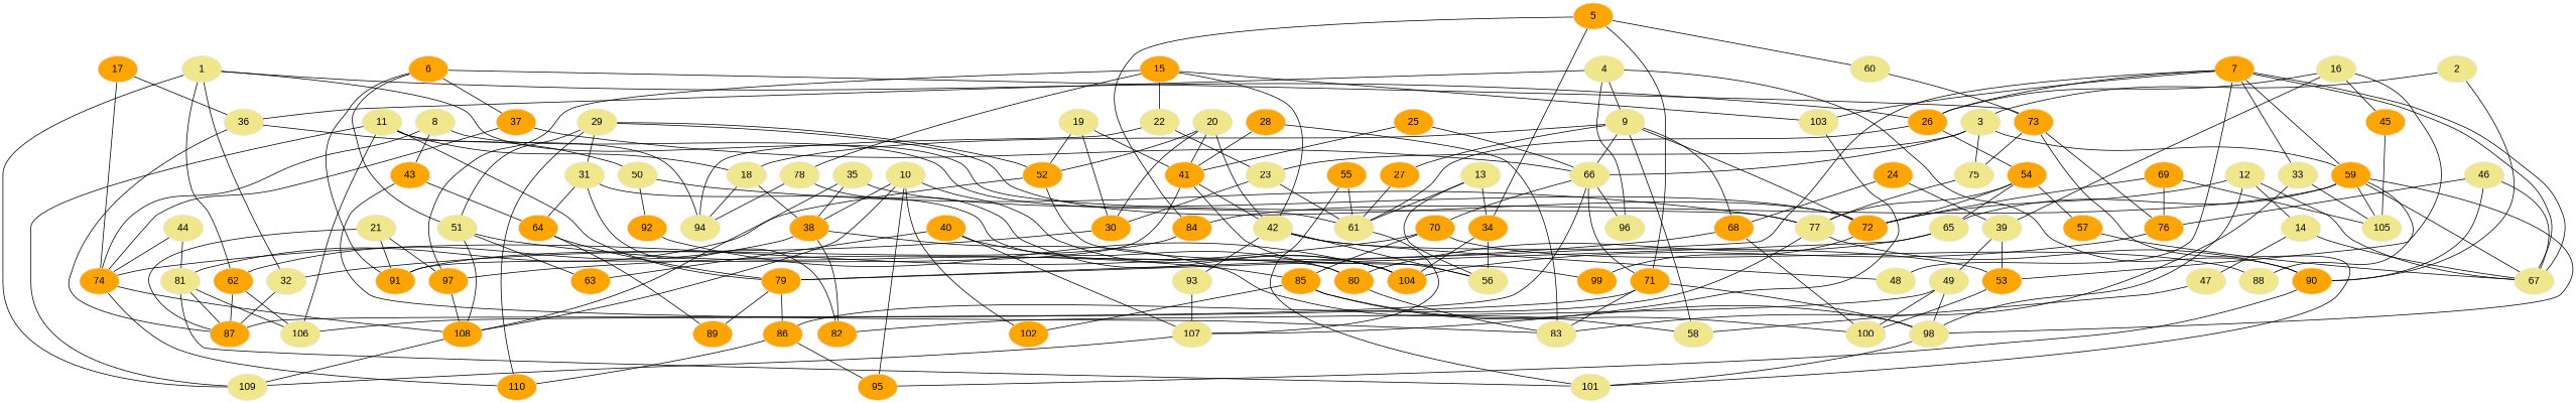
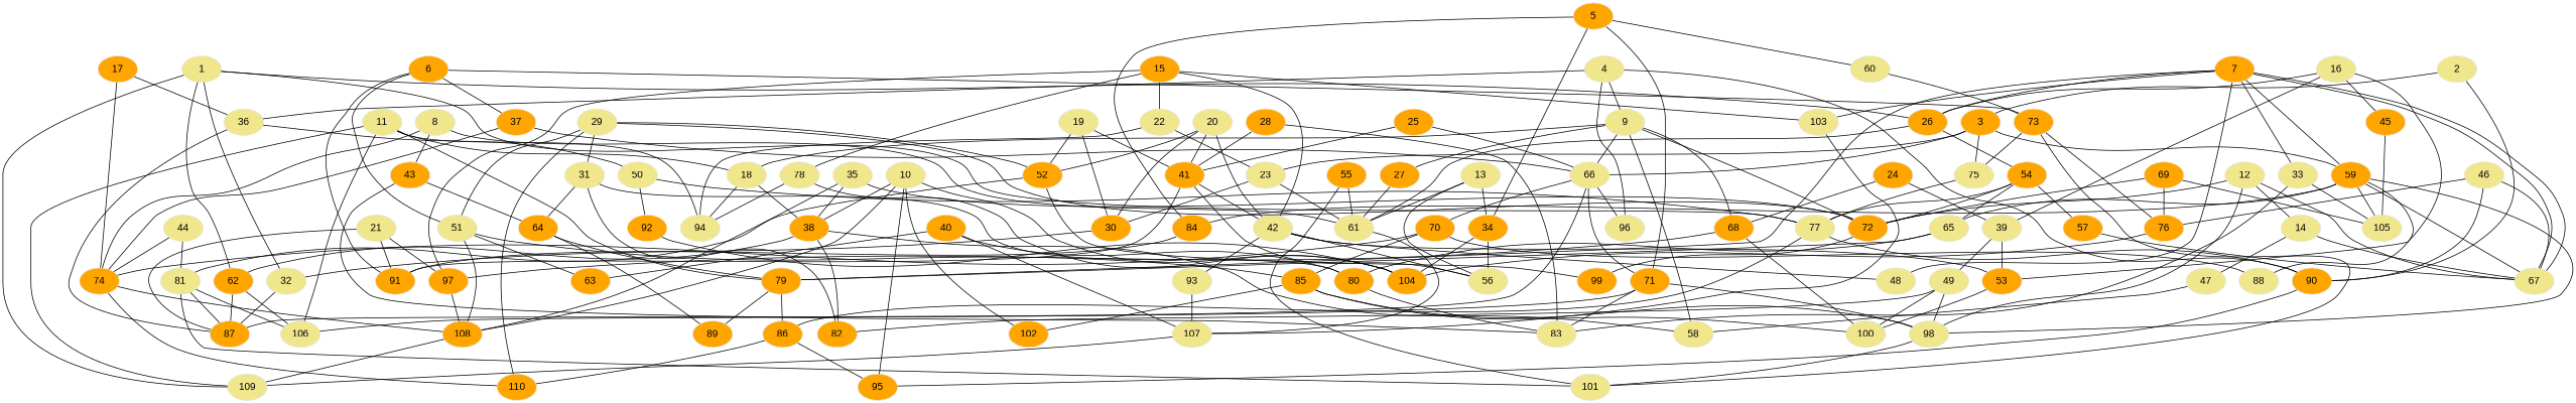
  graph {
    fontname="Liberation Sans"
    node [color=gray90 fillcolor=khaki fontname="Liberation Sans" style=filled]
    edge [fontname="Liberation Sans"]
    26 [fillcolor=orange]
    1
    32
    62 [fillcolor=orange]
    77
    109
    61
    54 [fillcolor=orange]
    87 [fillcolor=orange]
    106
    90 [fillcolor=orange]
    86 [fillcolor=orange]
-   3
+   3 [fillcolor=orange]
    2
    23
    59 [fillcolor=orange]
    66
    75
    95 [fillcolor=orange]
    30 [fillcolor=orange]
    84 [fillcolor=orange]
    67
    98
    105
    65
    88
    96
    71 [fillcolor=orange]
    70 [fillcolor=orange]
    4
    9
    36
    18
    27 [fillcolor=orange]
    58
    68 [fillcolor=orange]
    72 [fillcolor=orange]
    50
    5 [fillcolor=orange]
    34 [fillcolor=orange]
    60
    104 [fillcolor=orange]
    56
    73 [fillcolor=orange]
    83
    91 [fillcolor=orange]
    6 [fillcolor=orange]
    37 [fillcolor=orange]
    51
    74 [fillcolor=orange]
    108 [fillcolor=orange]
    63 [fillcolor=orange]
    85 [fillcolor=orange]
    76 [fillcolor=orange]
    101
    7 [fillcolor=orange]
    33
    48
    79 [fillcolor=orange]
    103
    89 [fillcolor=orange]
    107
    43 [fillcolor=orange]
    8
    64 [fillcolor=orange]
    110 [fillcolor=orange]
    38 [fillcolor=orange]
    94
    97 [fillcolor=orange]
    100
    99 [fillcolor=orange]
    10
    102 [fillcolor=orange]
    82 [fillcolor=orange]
    11
    12
    14
    47
    13
    15 [fillcolor=orange]
    22
    42
    78
    53 [fillcolor=orange]
    93
    16
    39
    45 [fillcolor=orange]
    49
    17 [fillcolor=orange]
    19
    41 [fillcolor=orange]
    52 [fillcolor=orange]
    81
    20
    21
    24 [fillcolor=orange]
    25 [fillcolor=orange]
    57 [fillcolor=orange]
    28 [fillcolor=orange]
    29
    31
    80 [fillcolor=orange]
    35
    92 [fillcolor=orange]
    40 [fillcolor=orange]
    44
    46
    55 [fillcolor=orange]
    69 [fillcolor=orange]
    26 -- 61
    26 -- 54
    1 -- 26
    1 -- 32
    1 -- 62
    1 -- 77
    1 -- 109
    32 -- 87
    62 -- 87
    62 -- 106
    77 -- 90
    77 -- 86
    61 -- 107
    54 -- 77
    54 -- 65
    54 -- 72
    54 -- 57
    90 -- 95
    86 -- 95
    86 -- 110
    3 -- 23
    3 -- 59
    3 -- 66
    3 -- 75
    2 -- 90
    2 -- 3
    23 -- 61
    23 -- 30
    59 -- 84
    59 -- 67
    59 -- 98
    59 -- 105
    59 -- 65
    59 -- 88
    66 -- 87
    66 -- 96
    66 -- 71
    66 -- 70
    75 -- 77
    30 -- 32
    84 -- 91
    98 -- 101
    65 -- 79
    65 -- 80
    71 -- 106
    71 -- 98
    71 -- 83
    70 -- 88
    70 -- 74
    70 -- 85
    4 -- 90
    4 -- 96
    4 -- 9
    4 -- 36
    9 -- 66
    9 -- 18
    9 -- 27
    9 -- 58
    9 -- 68
    9 -- 72
    36 -- 87
    36 -- 50
    18 -- 38
    18 -- 94
    27 -- 61
    68 -- 97
    68 -- 100
    72 -- 99
    50 -- 77
    50 -- 92
    5 -- 84
    5 -- 71
    5 -- 34
    5 -- 60
    34 -- 104
    34 -- 56
    60 -- 73
    73 -- 75
    73 -- 76
    73 -- 101
    6 -- 73
    6 -- 91
    6 -- 37
    6 -- 51
    37 -- 66
    37 -- 74
    51 -- 108
    51 -- 63
    51 -- 85
    74 -- 108
    74 -- 110
    108 -- 109
    85 -- 98
    85 -- 100
    85 -- 102
    76 -- 104
    7 -- 26
    7 -- 59
    7 -- 67
    7 -- 67
    7 -- 33
    7 -- 48
    7 -- 79
    7 -- 103
    33 -- 105
    33 -- 83
    79 -- 86
    79 -- 89
    103 -- 107
    107 -- 109
    43 -- 83
    43 -- 64
    8 -- 61
    8 -- 74
    8 -- 43
    64 -- 79
    64 -- 89
    38 -- 62
    38 -- 58
    38 -- 82
    97 -- 108
    10 -- 95
    10 -- 104
    10 -- 108
    10 -- 38
    10 -- 102
    11 -- 109
    11 -- 106
    11 -- 18
    11 -- 79
    11 -- 94
    12 -- 67
    12 -- 98
    12 -- 72
    12 -- 14
    14 -- 67
    14 -- 47
    47 -- 58
    13 -- 61
    13 -- 34
    13 -- 56
    15 -- 103
    15 -- 97
    15 -- 22
    15 -- 42
    15 -- 78
    22 -- 23
    22 -- 94
    42 -- 56
    42 -- 48
    42 -- 53
    42 -- 93
    78 -- 104
    78 -- 94
    53 -- 100
    93 -- 107
    16 -- 26
    16 -- 53
    16 -- 39
    16 -- 45
    39 -- 53
    39 -- 49
    45 -- 105
    49 -- 98
    49 -- 100
    49 -- 82
    17 -- 36
    17 -- 74
    19 -- 30
    19 -- 41
    19 -- 52
    41 -- 56
    41 -- 91
    41 -- 42
    52 -- 99
    52 -- 81
    81 -- 87
    81 -- 106
    81 -- 101
    20 -- 30
    20 -- 42
    20 -- 41
    20 -- 52
    21 -- 87
    21 -- 91
    21 -- 97
    24 -- 68
    24 -- 39
    25 -- 66
    25 -- 41
    57 -- 67
    28 -- 83
    28 -- 41
    29 -- 72
    29 -- 51
    29 -- 110
    29 -- 52
    29 -- 31
    31 -- 64
    31 -- 82
    31 -- 80
    80 -- 83
    35 -- 72
    35 -- 108
    35 -- 38
    92 -- 104
    40 -- 63
    40 -- 107
    40 -- 80
    44 -- 74
    44 -- 81
    46 -- 90
    46 -- 67
    46 -- 76
    55 -- 61
    55 -- 101
    69 -- 105
    69 -- 72
    69 -- 76
  }
